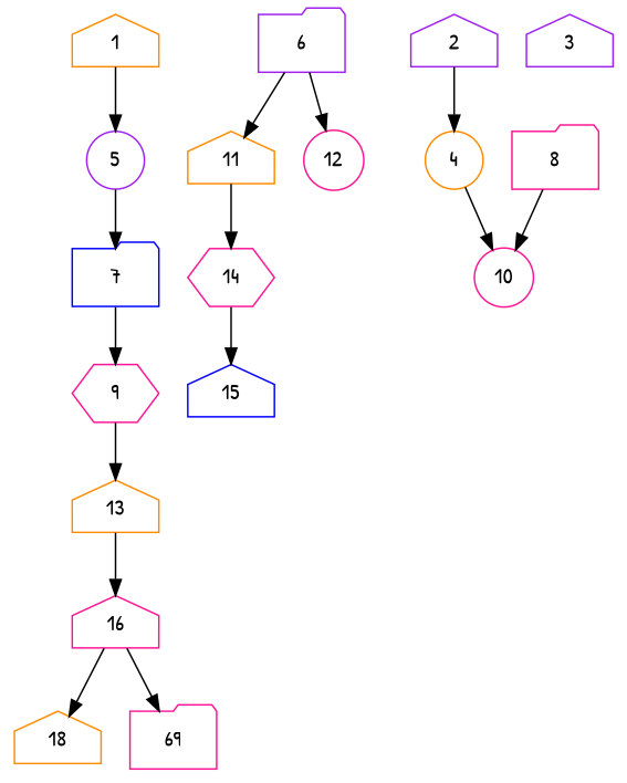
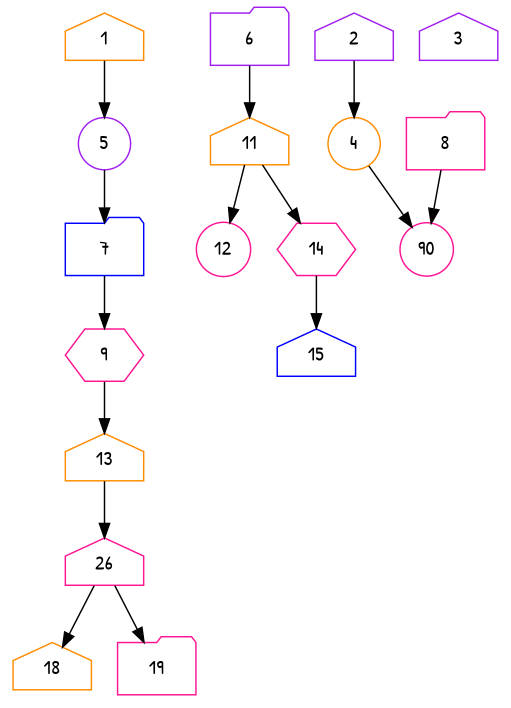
  digraph {
    fontname="Patrick Hand"
    node [alpha=0.18 color=deeppink fontname="Patrick Hand" shape=house]
    edge [fontname="Patrick Hand"]
    1 [alpha=0.01 color=darkorange expect_size=37969227763637664]
    5 [alpha=0.15 color=purple expect_size=92882481195192176 shape=circle]
    7 [alpha=0.20 color=blue expect_size=17782672930999792 shape=folder]
    6 [color=purple expect_size=2496784707828712 shape=folder]
    11 [alpha=0.05 color=darkorange expect_size=2190388741529004]
    9 [alpha=0.01 expect_size=232063900984826396672 shape=hexagon]
    2 [alpha=0.00 color=purple expect_size=577709140558432]
    4 [color=darkorange expect_size=167028302038341517312 shape=circle]
-   10 [alpha=0.09 expect_size=59857346335147556864 shape=circle]
+   10 [alpha=0.09 expect_size=59857346335147556864 shape=circle label=90]
    8 [alpha=0.19 expect_size=5111338733291651 shape=folder]
    3 [alpha=0.05 color=purple expect_size=9553066930506386]
    13 [color=darkorange expect_size=48499591744728334336]
    12 [alpha=0.04 expect_size=437115504453019968 shape=circle]
    14 [alpha=0.05 expect_size=7430984482854797312 shape=hexagon]
-   16 [expect_size=655664816342864000]
+   16 [expect_size=655664816342864000 label=26]
    15 [alpha=0.08 color=blue expect_size=97191528116745404416]
    18 [alpha=0.14 color=darkorange expect_size=2097945966690760]
-   19 [alpha=0.05 expect_size=22257412367630467072 shape=folder label=69]
+   19 [alpha=0.05 expect_size=22257412367630467072 shape=folder]
    1 -> 5
    5 -> 7
    7 -> 9
    6 -> 11
-   6 -> 12
+   11 -> 12
    11 -> 14
    9 -> 13
    2 -> 4
    4 -> 10
    8 -> 10
    13 -> 16
    14 -> 15
    16 -> 18
    16 -> 19
  }
